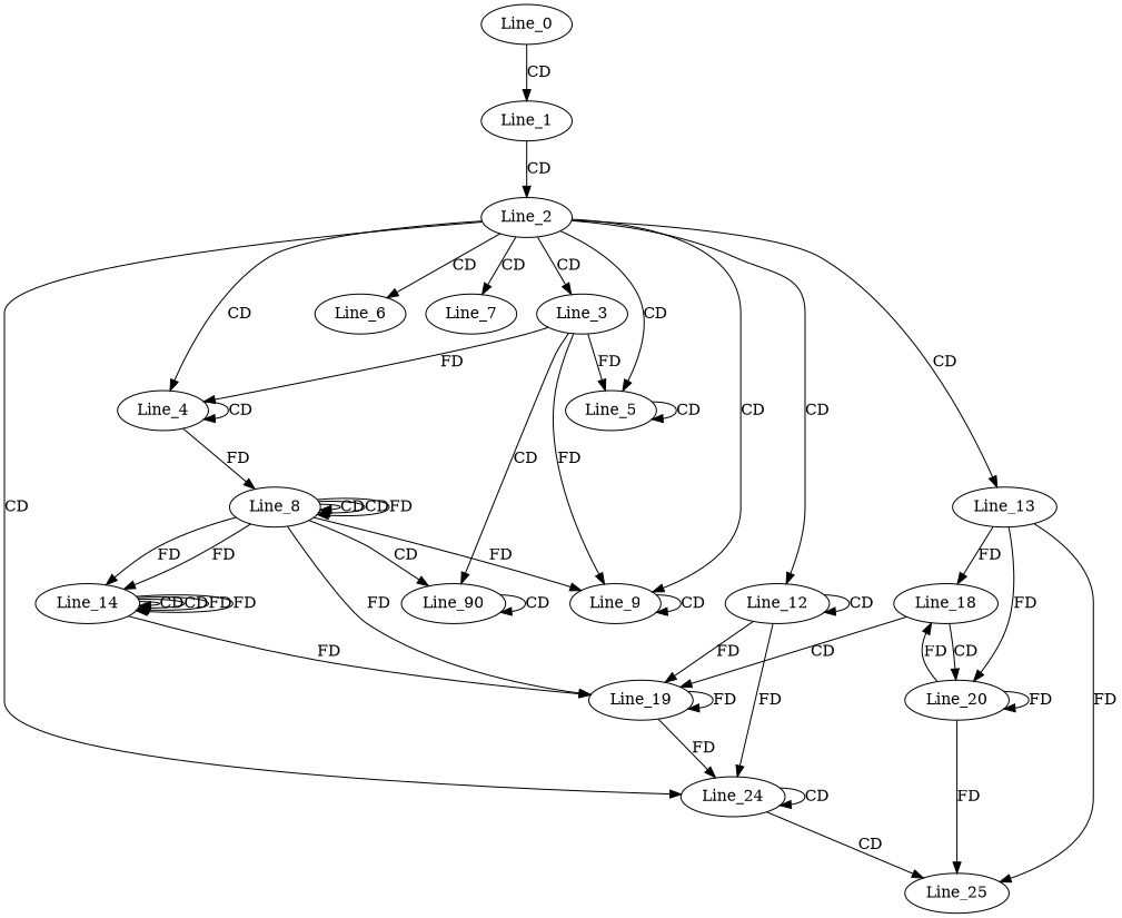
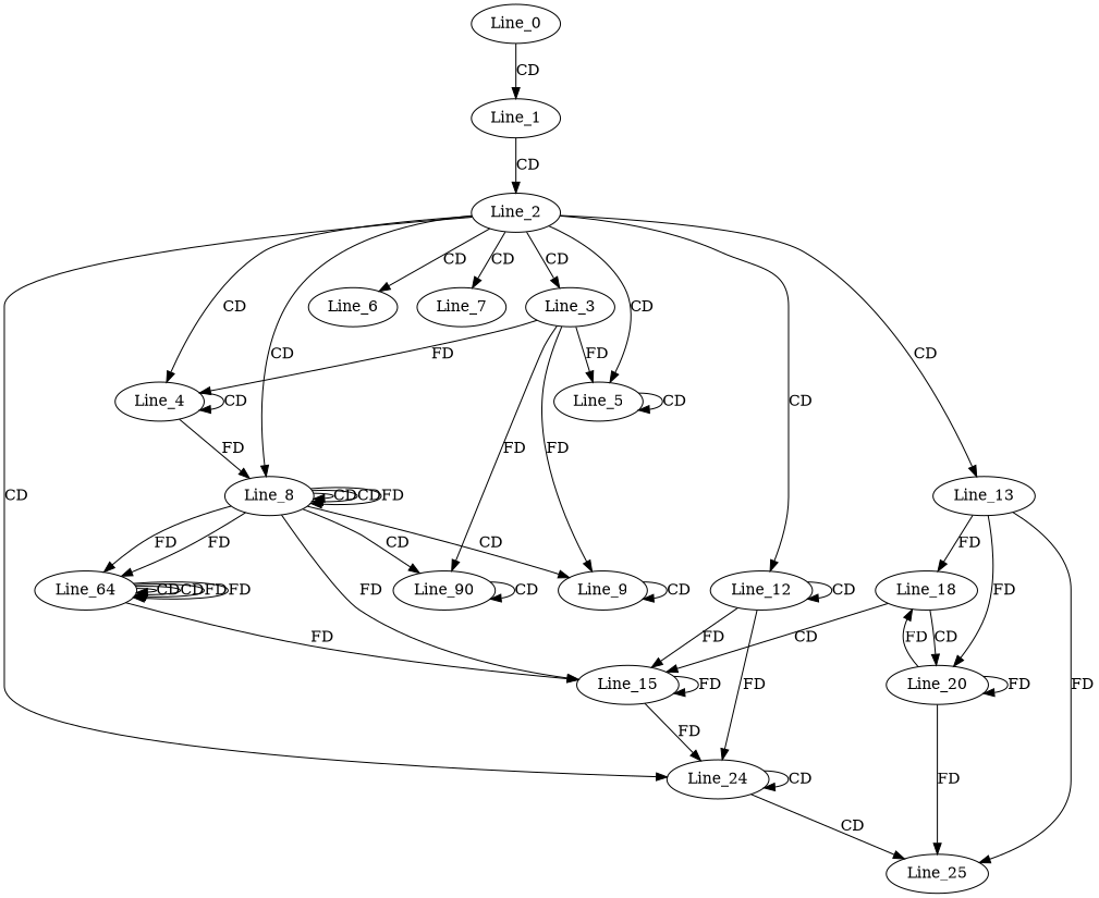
  digraph {
    Line_0
    Line_1
    Line_2
    Line_3
    Line_4
    Line_5
    Line_6
    Line_7
    Line_8
    Line_12
    Line_13
    Line_24
    Line_9
    n14 [label=Line_90]
-   Line_14
-   Line_19
+   Line_14 [label=Line_64]
+   Line_19 [label=Line_15]
    Line_18
    Line_20
    Line_25
    Line_0 -> Line_1 [label=CD]
    Line_1 -> Line_2 [label=CD]
    Line_2 -> Line_3 [label=CD]
    Line_2 -> Line_4 [label=CD]
    Line_2 -> Line_5 [label=CD]
    Line_2 -> Line_6 [label=CD]
    Line_2 -> Line_7 [label=CD]
-   Line_2 -> Line_9 [label=CD]
+   Line_2 -> Line_8 [label=CD]
    Line_2 -> Line_12 [label=CD]
    Line_2 -> Line_13 [label=CD]
    Line_2 -> Line_24 [label=CD]
    Line_3 -> Line_4 [label=FD]
    Line_3 -> Line_5 [label=FD]
    Line_3 -> Line_9 [label=FD]
-   Line_3 -> n14 [label=CD]
+   Line_3 -> n14 [label=FD]
    Line_4 -> Line_4 [label=CD]
    Line_4 -> Line_8 [label=FD]
    Line_5 -> Line_5 [label=CD]
    Line_8 -> Line_8 [label=CD]
    Line_8 -> Line_8 [label=CD]
    Line_8 -> Line_8 [label=FD]
-   Line_8 -> Line_9 [label=FD]
+   Line_8 -> Line_9 [label=CD]
    Line_8 -> n14 [label=CD]
    Line_8 -> Line_14 [label=FD]
    Line_8 -> Line_14 [label=FD]
    Line_8 -> Line_19 [label=FD]
    Line_12 -> Line_12 [label=CD]
    Line_12 -> Line_24 [label=FD]
    Line_12 -> Line_19 [label=FD]
    Line_13 -> Line_18 [label=FD]
    Line_13 -> Line_20 [label=FD]
    Line_13 -> Line_25 [label=FD]
    Line_24 -> Line_24 [label=CD]
    Line_24 -> Line_25 [label=CD]
    Line_9 -> Line_9 [label=CD]
    n14 -> n14 [label=CD]
    Line_14 -> Line_14 [label=CD]
    Line_14 -> Line_14 [label=CD]
    Line_14 -> Line_14 [label=FD]
    Line_14 -> Line_14 [label=FD]
    Line_14 -> Line_19 [label=FD]
    Line_19 -> Line_24 [label=FD]
    Line_19 -> Line_19 [label=FD]
    Line_18 -> Line_19 [label=CD]
    Line_18 -> Line_20 [label=CD]
    Line_20 -> Line_18 [label=FD]
    Line_20 -> Line_20 [label=FD]
    Line_20 -> Line_25 [label=FD]
  }
